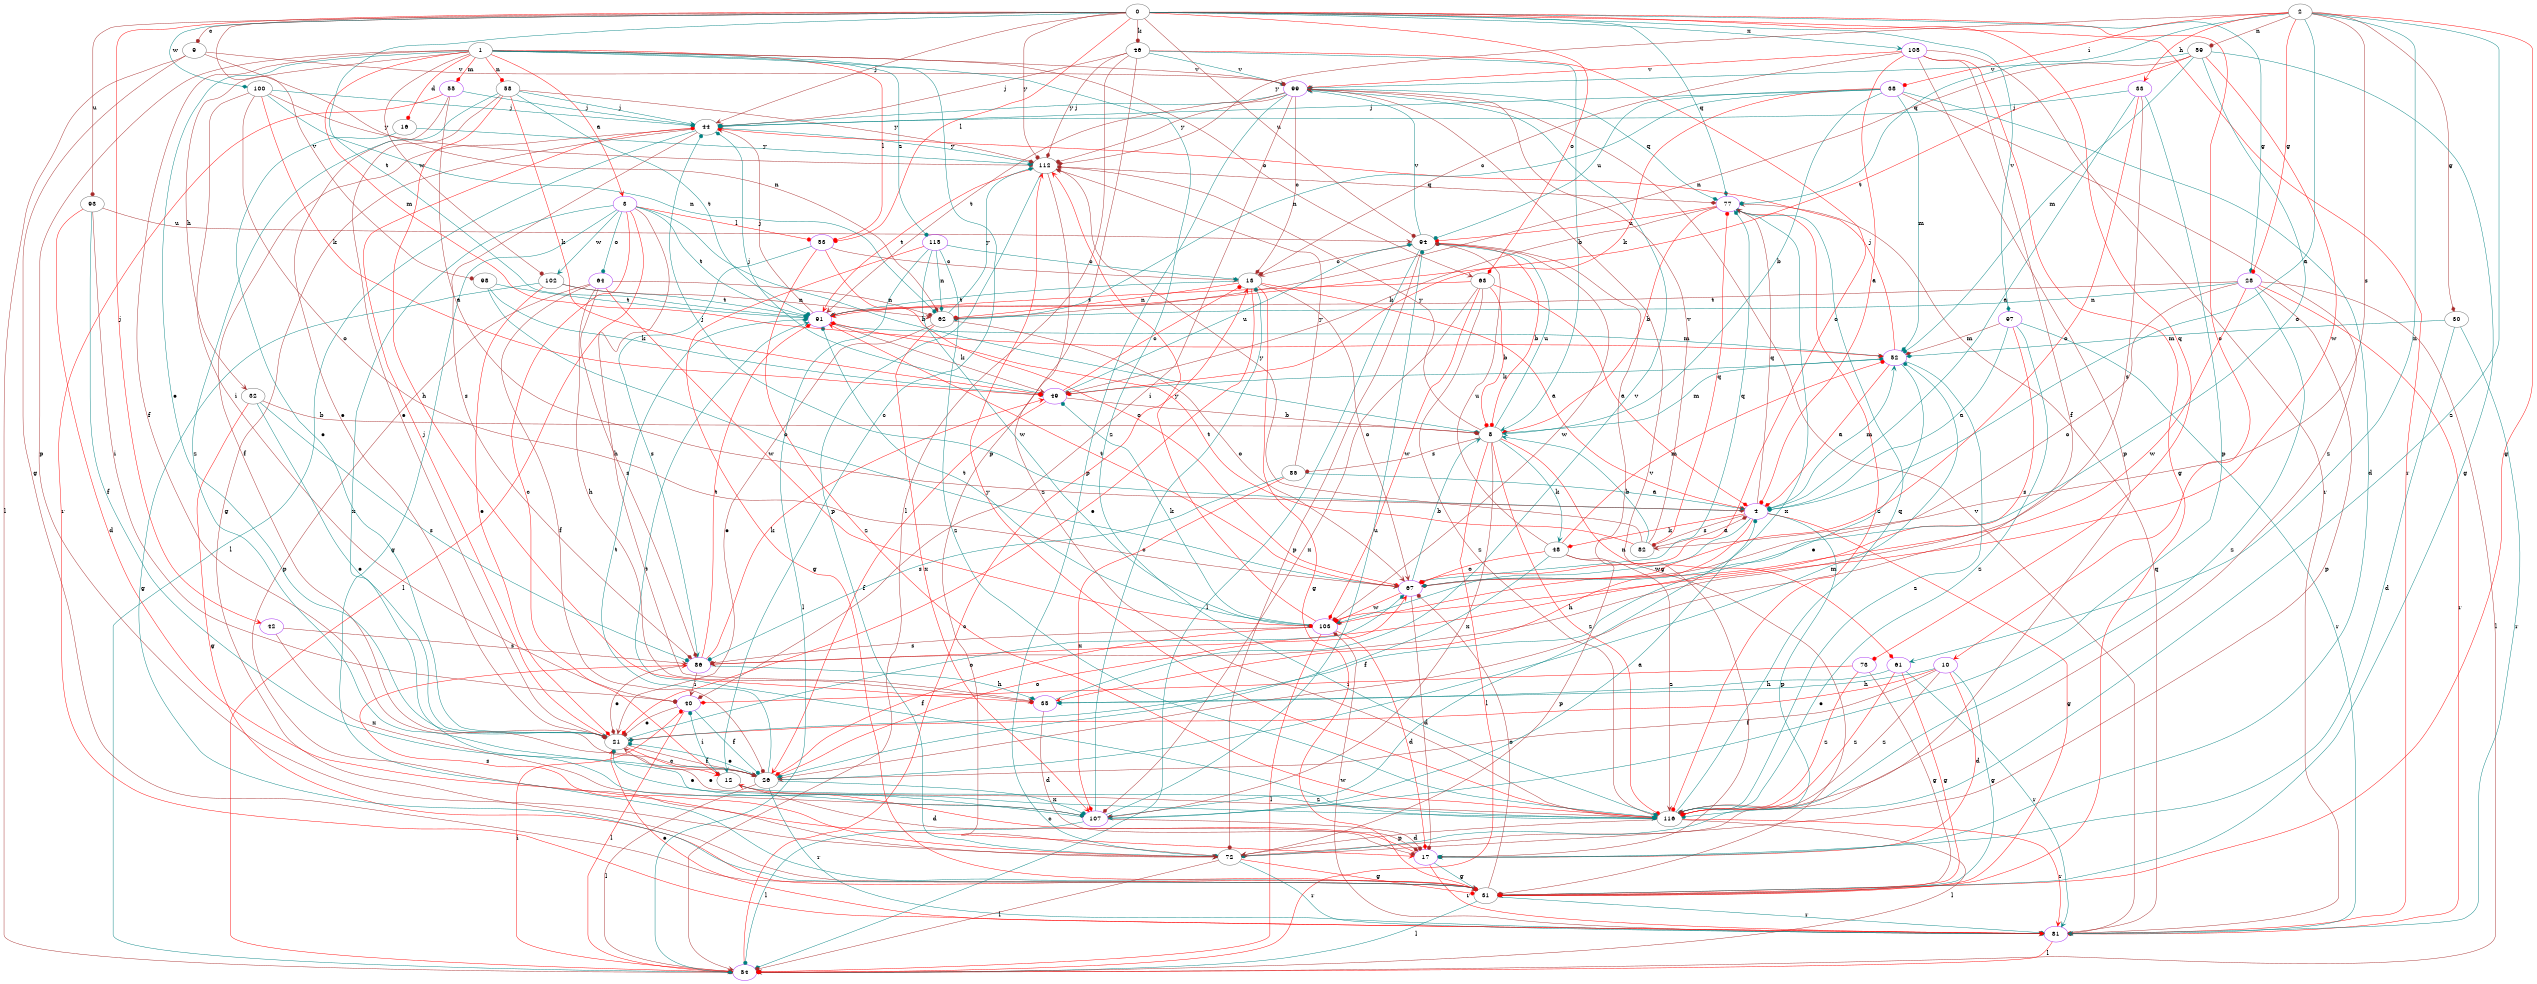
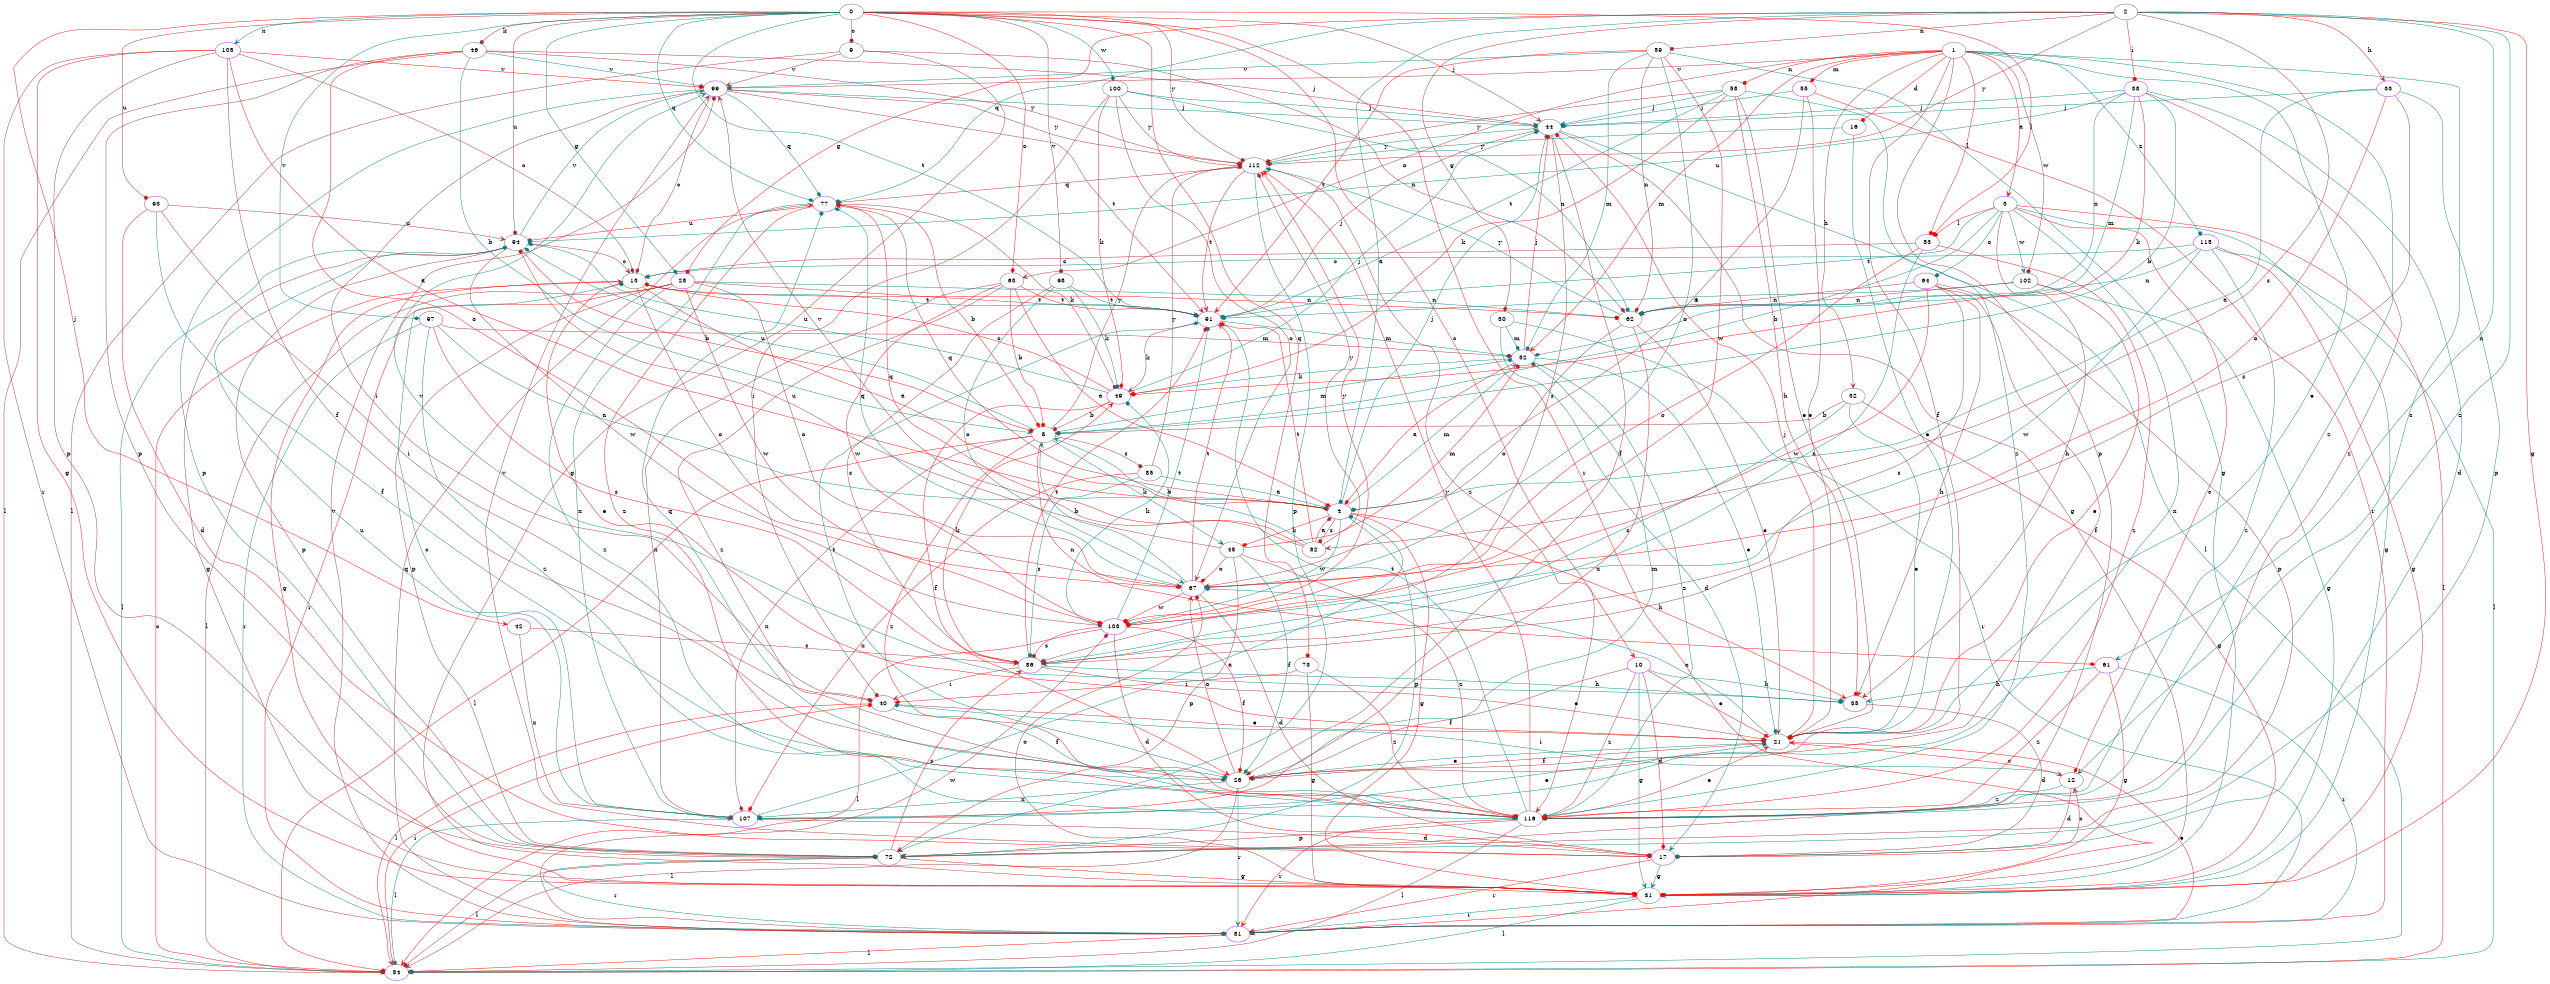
  strict digraph {
    node [color=gray40]
    edge [arrowhead=dot color=teal]
    0
    9
    10 [color=purple]
    28 [color=purple]
    42 [color=purple]
    44
    46
    53 [color=purple]
    63
-   73 [color=purple]
+   73
    77 [color=purple]
    81 [color=purple]
    91 [color=purple]
-   93
+   93 [color=purple]
    94
    97 [color=purple]
    98
    100
    105 [color=purple]
    112
    99 [color=purple]
    31
    54 [color=purple]
    62
    21
    26
    116
    35 [color=purple]
    17 [color=purple]
    72
    103 [color=purple]
    67 [color=purple]
    107 [color=purple]
    86 [color=purple]
    8
    13
    4 [color=purple]
    40 [color=purple]
    49 [color=purple]
    n40 [color=purple label=52]
    1
    3 [color=purple]
    12
    16
    32
    55 [color=purple]
    58
    102
    115 [color=purple]
    64 [color=purple]
    2
    30
    33 [color=purple]
    38 [color=purple]
    59
    61 [color=purple]
    82
    48
    85
    0 -> 9 [color=brown label=c]
    0 -> 10 [arrowhead=vee color=red label=c]
    0 -> 28 [arrowhead=diamond label=g]
    0 -> 42 [arrowhead=vee color=red label=j]
    0 -> 44 [arrowhead=vee color=brown label=j]
    0 -> 46 [color=brown label=k]
    0 -> 53 [color=red label=l]
    0 -> 63 [arrowhead=diamond color=red label=o]
    0 -> 73 [color=red label=q]
    0 -> 77 [arrowhead=diamond label=q]
    0 -> 81 [color=red label=r]
    0 -> 91 [label=t]
    0 -> 93 [color=brown label=u]
    0 -> 94 [color=brown label=u]
    0 -> 97 [arrowhead=diamond label=v]
    0 -> 98 [color=brown label=v]
    0 -> 100 [arrowhead=diamond label=w]
    0 -> 105 [arrowhead=vee label=x]
    0 -> 112 [color=brown label=y]
    9 -> 99 [arrowhead=vee color=brown label=v]
    9 -> 31 [color=brown label=g]
    9 -> 54 [color=brown label=l]
    9 -> 62 [arrowhead=diamond color=brown label=n]
    10 -> 31 [arrowhead=vee label=g]
    10 -> 21 [arrowhead=diamond color=red label=e]
    10 -> 26 [arrowhead=vee color=brown label=f]
    10 -> 116 [arrowhead=diamond color=brown label=z]
    10 -> 35 [arrowhead=diamond label=h]
    10 -> 17 [arrowhead=diamond color=red label=d]
    28 -> 81 [arrowhead=diamond color=red label=r]
    28 -> 91 [arrowhead=diamond color=brown label=t]
    28 -> 54 [color=brown label=l]
    28 -> 62 [label=n]
    28 -> 116 [label=z]
    28 -> 72 [arrowhead=diamond color=brown label=p]
    28 -> 103 [arrowhead=diamond color=red label=w]
    28 -> 67 [arrowhead=diamond color=brown label=o]
    42 -> 107 [color=brown label=x]
    42 -> 86 [arrowhead=vee color=brown label=s]
    44 -> 112 [label=y]
    44 -> 31 [arrowhead=diamond color=brown label=g]
    44 -> 54 [arrowhead=diamond label=l]
    44 -> 26 [arrowhead=diamond color=brown label=f]
    44 -> 86 [arrowhead=diamond color=brown label=s]
    46 -> 44 [arrowhead=vee color=brown label=j]
    46 -> 112 [arrowhead=diamond color=brown label=y]
    46 -> 99 [arrowhead=diamond label=v]
    46 -> 54 [arrowhead=vee color=brown label=l]
    46 -> 72 [arrowhead=diamond color=brown label=p]
    46 -> 67 [arrowhead=diamond color=red label=o]
    46 -> 8 [arrowhead=vee label=b]
    53 -> 116 [color=red label=z]
    53 -> 67 [arrowhead=diamond color=red label=o]
    53 -> 86 [arrowhead=vee label=s]
    53 -> 13 [arrowhead=vee color=brown label=c]
    63 -> 91 [arrowhead=diamond color=red label=t]
    63 -> 116 [arrowhead=vee color=brown label=z]
    63 -> 103 [arrowhead=diamond color=red label=w]
    63 -> 107 [arrowhead=diamond color=brown label=x]
    63 -> 8 [color=red label=b]
    63 -> 4 [arrowhead=diamond color=red label=a]
    73 -> 31 [arrowhead=vee color=brown label=g]
    73 -> 116 [arrowhead=diamond color=red label=z]
    73 -> 40 [arrowhead=diamond color=red label=i]
    77 -> 94 [color=red label=u]
    77 -> 116 [color=red label=z]
    77 -> 107 [arrowhead=vee label=x]
    77 -> 8 [arrowhead=diamond color=red label=b]
    77 -> 49 [color=brown label=k]
    81 -> 77 [arrowhead=vee color=brown label=q]
    81 -> 99 [color=brown label=v]
    81 -> 54 [arrowhead=diamond color=red label=l]
    81 -> 21 [arrowhead=vee color=red label=e]
    81 -> 103 [arrowhead=diamond color=brown label=w]
    91 -> 44 [arrowhead=vee color=brown label=j]
    91 -> 49 [arrowhead=vee color=brown label=k]
    91 -> n40 [arrowhead=diamond label=m]
    93 -> 94 [arrowhead=vee color=brown label=u]
    93 -> 26 [arrowhead=diamond label=f]
    93 -> 17 [arrowhead=vee color=red label=d]
    93 -> 40 [color=brown label=i]
    94 -> 99 [arrowhead=vee label=v]
    94 -> 31 [arrowhead=diamond color=brown label=g]
    94 -> 54 [arrowhead=diamond label=l]
    94 -> 72 [color=brown label=p]
    94 -> 103 [color=brown label=w]
    94 -> 8 [color=red label=b]
    94 -> 13 [arrowhead=vee color=brown label=c]
    97 -> 81 [arrowhead=diamond label=r]
    97 -> 116 [arrowhead=diamond label=z]
    97 -> 86 [arrowhead=vee color=red label=s]
    97 -> 4 [label=a]
    97 -> n40 [arrowhead=diamond color=brown label=m]
    98 -> 91 [arrowhead=vee label=t]
    98 -> 67 [arrowhead=vee label=o]
+   98 -> 86 [arrowhead=diamond color=brown label=s]
    98 -> 49 [label=k]
    100 -> 44 [label=j]
    100 -> 112 [color=brown label=y]
    100 -> 62 [label=n]
    100 -> 67 [arrowhead=vee color=brown label=o]
    100 -> 40 [color=brown label=i]
    100 -> 49 [arrowhead=diamond color=red label=k]
    105 -> 81 [arrowhead=diamond color=brown label=r]
    105 -> 99 [arrowhead=diamond color=red label=v]
    105 -> 31 [color=red label=g]
    105 -> 26 [arrowhead=vee color=brown label=f]
    105 -> 72 [color=brown label=p]
    105 -> 13 [arrowhead=diamond color=brown label=c]
    105 -> 4 [color=red label=a]
    112 -> 77 [arrowhead=diamond color=brown label=q]
    112 -> 91 [arrowhead=vee color=red label=t]
    112 -> 116 [arrowhead=vee color=brown label=z]
    112 -> 72 [arrowhead=vee label=p]
    99 -> 44 [label=j]
    99 -> 77 [arrowhead=diamond label=q]
    99 -> 91 [arrowhead=vee color=brown label=t]
    99 -> 112 [color=brown label=y]
    99 -> 72 [label=p]
    99 -> 13 [arrowhead=diamond color=brown label=c]
    99 -> 40 [arrowhead=diamond color=brown label=i]
    31 -> 81 [arrowhead=diamond label=r]
    31 -> 54 [arrowhead=vee label=l]
    31 -> 67 [color=brown label=o]
    54 -> 13 [arrowhead=vee color=red label=c]
    54 -> 40 [color=red label=i]
    62 -> 112 [arrowhead=diamond label=y]
    62 -> 21 [arrowhead=vee color=brown label=e]
    62 -> 67 [arrowhead=vee color=brown label=o]
    62 -> 107 [arrowhead=vee color=red label=x]
    21 -> 44 [color=red label=j]
    21 -> 26 [arrowhead=diamond color=brown label=f]
    21 -> 67 [arrowhead=diamond label=o]
    21 -> 12 [arrowhead=vee color=red label=c]
    26 -> 81 [arrowhead=vee label=r]
    26 -> 91 [arrowhead=diamond label=t]
    26 -> 54 [arrowhead=vee color=brown label=l]
    26 -> 21 [label=e]
    26 -> 67 [arrowhead=vee color=red label=o]
    26 -> 107 [label=x]
    26 -> n40 [label=m]
    116 -> 77 [label=q]
    116 -> 81 [arrowhead=vee color=red label=r]
    116 -> 91 [arrowhead=vee label=t]
    116 -> 112 [arrowhead=vee color=red label=y]
    116 -> 54 [color=brown label=l]
    116 -> 21 [arrowhead=vee color=brown label=e]
    116 -> 72 [arrowhead=vee color=brown label=p]
    35 -> 99 [arrowhead=vee label=v]
    35 -> 17 [arrowhead=diamond color=brown label=d]
    17 -> 81 [arrowhead=vee color=red label=r]
    17 -> 99 [arrowhead=vee color=brown label=v]
    17 -> 31 [arrowhead=vee label=g]
    17 -> 12 [arrowhead=vee color=red label=c]
    72 -> 81 [label=r]
    72 -> 31 [color=red label=g]
    72 -> 54 [color=brown label=l]
    72 -> 86 [arrowhead=vee color=red label=s]
    103 -> 91 [label=t]
    103 -> 112 [arrowhead=vee color=red label=y]
    103 -> 54 [arrowhead=vee color=red label=l]
    103 -> 26 [arrowhead=diamond color=red label=f]
    103 -> 17 [arrowhead=diamond color=red label=d]
    103 -> 86 [color=brown label=s]
    103 -> 49 [label=k]
    67 -> 77 [arrowhead=diamond label=q]
    67 -> 91 [arrowhead=vee color=red label=t]
    67 -> 17 [color=brown label=d]
    67 -> 103 [color=red label=w]
    67 -> 8 [arrowhead=vee label=b]
    107 -> 94 [label=u]
    107 -> 54 [label=l]
    107 -> 21 [label=e]
    107 -> 17 [color=brown label=d]
    107 -> 13 [label=c]
    107 -> 4 [label=a]
    86 -> 91 [arrowhead=diamond color=red label=t]
    86 -> 21 [arrowhead=diamond color=brown label=e]
    86 -> 35 [arrowhead=diamond label=h]
    86 -> 40 [arrowhead=vee color=brown label=i]
    86 -> 49 [arrowhead=vee color=red label=k]
    8 -> 94 [arrowhead=diamond label=u]
    8 -> 112 [color=brown label=y]
    8 -> 54 [color=red label=l]
    8 -> 116 [color=red label=z]
    8 -> 107 [arrowhead=diamond color=brown label=x]
    8 -> n40 [label=m]
    8 -> 61 [arrowhead=diamond color=red label=n]
    8 -> 48 [arrowhead=vee label=k]
    8 -> 85 [color=brown label=s]
    13 -> 91 [arrowhead=vee label=t]
    13 -> 31 [arrowhead=vee color=red label=g]
    13 -> 62 [color=red label=n]
    13 -> 21 [arrowhead=diamond color=red label=e]
    13 -> 67 [arrowhead=vee color=brown label=o]
    13 -> 4 [arrowhead=diamond color=red label=a]
    4 -> 44 [label=j]
    4 -> 77 [arrowhead=vee color=brown label=q]
    4 -> 31 [arrowhead=diamond color=red label=g]
    4 -> 35 [arrowhead=vee color=red label=h]
    4 -> 72 [label=p]
    4 -> 103 [arrowhead=vee label=w]
    4 -> n40 [arrowhead=vee label=m]
    4 -> 82 [color=brown label=s]
    4 -> 48 [arrowhead=diamond color=red label=k]
    40 -> 54 [arrowhead=vee color=red label=l]
    40 -> 21 [color=brown label=e]
    40 -> 26 [label=f]
    49 -> 44 [arrowhead=diamond label=j]
    49 -> 94 [arrowhead=diamond label=u]
    49 -> 26 [arrowhead=vee color=red label=f]
    49 -> 8 [color=brown label=b]
    49 -> 13 [color=red label=c]
    n40 -> 44 [color=red label=j]
    n40 -> 21 [arrowhead=diamond label=e]
    n40 -> 116 [arrowhead=vee label=z]
    n40 -> 4 [arrowhead=diamond color=red label=a]
    n40 -> 49 [arrowhead=vee label=k]
    1 -> 53 [color=red label=l]
    1 -> 63 [arrowhead=vee color=brown label=o]
    1 -> 99 [color=brown label=v]
    1 -> 21 [label=e]
    1 -> 26 [arrowhead=vee color=brown label=f]
    1 -> 116 [arrowhead=diamond label=z]
    1 -> 72 [arrowhead=vee color=brown label=p]
    1 -> n40 [arrowhead=vee color=red label=m]
    1 -> 3 [arrowhead=vee color=red label=a]
    1 -> 12 [arrowhead=vee label=c]
    1 -> 16 [color=red label=d]
    1 -> 32 [arrowhead=vee color=brown label=h]
    1 -> 55 [arrowhead=diamond color=red label=m]
    1 -> 58 [color=red label=n]
    1 -> 102 [color=brown label=w]
    1 -> 115 [label=z]
    3 -> 53 [color=red label=l]
    3 -> 91 [arrowhead=diamond label=t]
    3 -> 31 [arrowhead=diamond label=g]
    3 -> 54 [arrowhead=diamond color=red label=l]
    3 -> 35 [arrowhead=vee color=brown label=h]
    3 -> 107 [label=x]
    3 -> 8 [arrowhead=diamond label=b]
    3 -> 12 [arrowhead=diamond color=red label=c]
    3 -> 102 [arrowhead=vee label=w]
    3 -> 64 [label=o]
    12 -> 116 [arrowhead=diamond label=z]
    12 -> 17 [color=brown label=d]
    12 -> 40 [label=i]
    16 -> 112 [arrowhead=diamond label=y]
    16 -> 21 [arrowhead=diamond label=e]
    32 -> 31 [color=red label=g]
    32 -> 21 [arrowhead=vee label=e]
    32 -> 86 [label=s]
    32 -> 8 [arrowhead=diamond color=brown label=b]
    55 -> 44 [label=j]
    55 -> 81 [arrowhead=diamond color=red label=r]
    55 -> 21 [arrowhead=diamond color=brown label=e]
    55 -> 4 [arrowhead=diamond color=brown label=a]
    58 -> 44 [arrowhead=vee label=j]
    58 -> 91 [label=t]
    58 -> 112 [arrowhead=diamond color=brown label=y]
    58 -> 21 [color=brown label=e]
    58 -> 116 [arrowhead=vee label=z]
    58 -> 35 [color=red label=h]
    58 -> 49 [arrowhead=diamond color=red label=k]
    102 -> 91 [arrowhead=diamond label=t]
    102 -> 31 [arrowhead=vee label=g]
    102 -> 62 [arrowhead=vee color=brown label=n]
    102 -> 21 [arrowhead=diamond color=red label=e]
    115 -> 31 [arrowhead=vee color=red label=g]
    115 -> 54 [arrowhead=diamond label=l]
    115 -> 62 [arrowhead=diamond label=n]
    115 -> 116 [arrowhead=diamond label=z]
    115 -> 103 [arrowhead=diamond label=w]
    115 -> 13 [arrowhead=diamond label=c]
    64 -> 62 [color=brown label=n]
    64 -> 26 [color=brown label=f]
    64 -> 35 [arrowhead=vee color=brown label=h]
    64 -> 72 [arrowhead=vee color=brown label=p]
    64 -> 103 [color=red label=w]
    64 -> 86 [arrowhead=diamond color=brown label=s]
    2 -> 28 [color=red label=g]
    2 -> 77 [label=q]
    2 -> 112 [arrowhead=diamond color=brown label=y]
    2 -> 31 [color=red label=g]
    2 -> 116 [label=z]
    2 -> 4 [label=a]
    2 -> 30 [arrowhead=diamond color=brown label=g]
    2 -> 33 [arrowhead=vee color=red label=h]
    2 -> 38 [color=red label=i]
    2 -> 59 [color=brown label=n]
    2 -> 61 [arrowhead=vee label=n]
    2 -> 82 [arrowhead=vee color=brown label=s]
    30 -> 81 [arrowhead=vee label=r]
    30 -> 17 [arrowhead=vee label=d]
    30 -> n40 [arrowhead=diamond label=m]
    33 -> 44 [arrowhead=diamond label=j]
-   33 -> 107 [arrowhead=vee label=p]
+   33 -> 72 [arrowhead=vee label=p]
    33 -> 67 [arrowhead=diamond color=red label=o]
    33 -> 86 [arrowhead=vee color=brown label=s]
    33 -> 4 [label=a]
    38 -> 44 [label=j]
    38 -> 94 [label=u]
    38 -> 62 [label=n]
    38 -> 116 [arrowhead=diamond color=brown label=z]
    38 -> 17 [label=d]
    38 -> 8 [arrowhead=vee label=b]
    38 -> 49 [arrowhead=diamond color=red label=k]
    38 -> n40 [arrowhead=diamond label=m]
    59 -> 91 [arrowhead=vee color=red label=t]
    59 -> 99 [arrowhead=vee label=v]
    59 -> 31 [arrowhead=diamond label=g]
    59 -> 62 [arrowhead=diamond color=brown label=n]
    59 -> 103 [color=red label=w]
    59 -> 67 [arrowhead=diamond label=o]
    59 -> n40 [label=m]
    61 -> 81 [arrowhead=vee label=r]
    61 -> 31 [arrowhead=diamond color=red label=g]
    61 -> 116 [color=red label=z]
    61 -> 35 [arrowhead=vee label=h]
    82 -> 77 [color=red label=q]
    82 -> 91 [arrowhead=diamond color=red label=t]
    82 -> 112 [arrowhead=diamond color=brown label=y]
    82 -> 99 [arrowhead=vee color=brown label=v]
    82 -> 8 [arrowhead=vee label=b]
    82 -> 4 [arrowhead=diamond color=brown label=a]
    48 -> 94 [color=brown label=u]
    48 -> 26 [arrowhead=diamond label=f]
    48 -> 116 [arrowhead=vee color=brown label=z]
    48 -> 72 [arrowhead=vee color=brown label=p]
    48 -> 67 [arrowhead=diamond color=red label=o]
    48 -> n40 [color=red label=m]
    85 -> 112 [arrowhead=vee color=brown label=y]
    85 -> 107 [arrowhead=diamond color=red label=x]
    85 -> 86 [label=s]
    85 -> 4 [arrowhead=vee label=a]
  }
